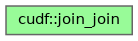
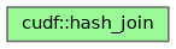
  digraph {
    rankdir=TB
-   n1 [color=gray40 fillcolor=palegreen fontname=Helvetica fontsize=10 height=0.2 label="cudf::join_join" shape=box style=filled width=0.4]
+   n1 [color=gray40 fillcolor=palegreen fontname=Helvetica fontsize=10 height=0.2 label="cudf::hash_join" shape=box style=filled width=0.4]
  }
